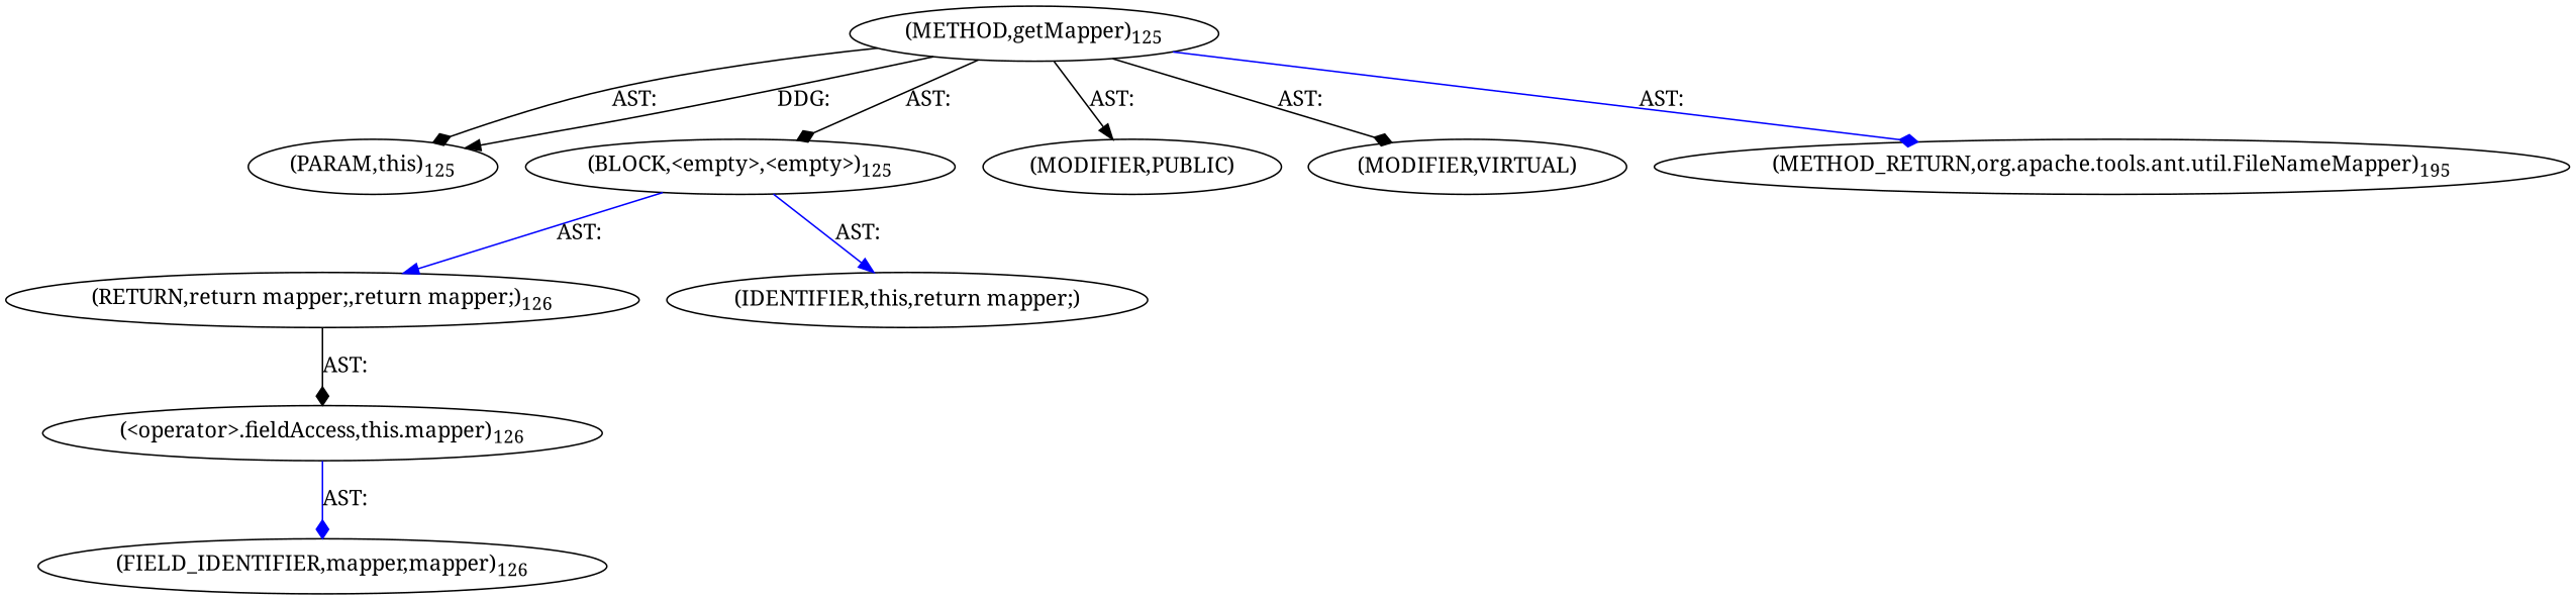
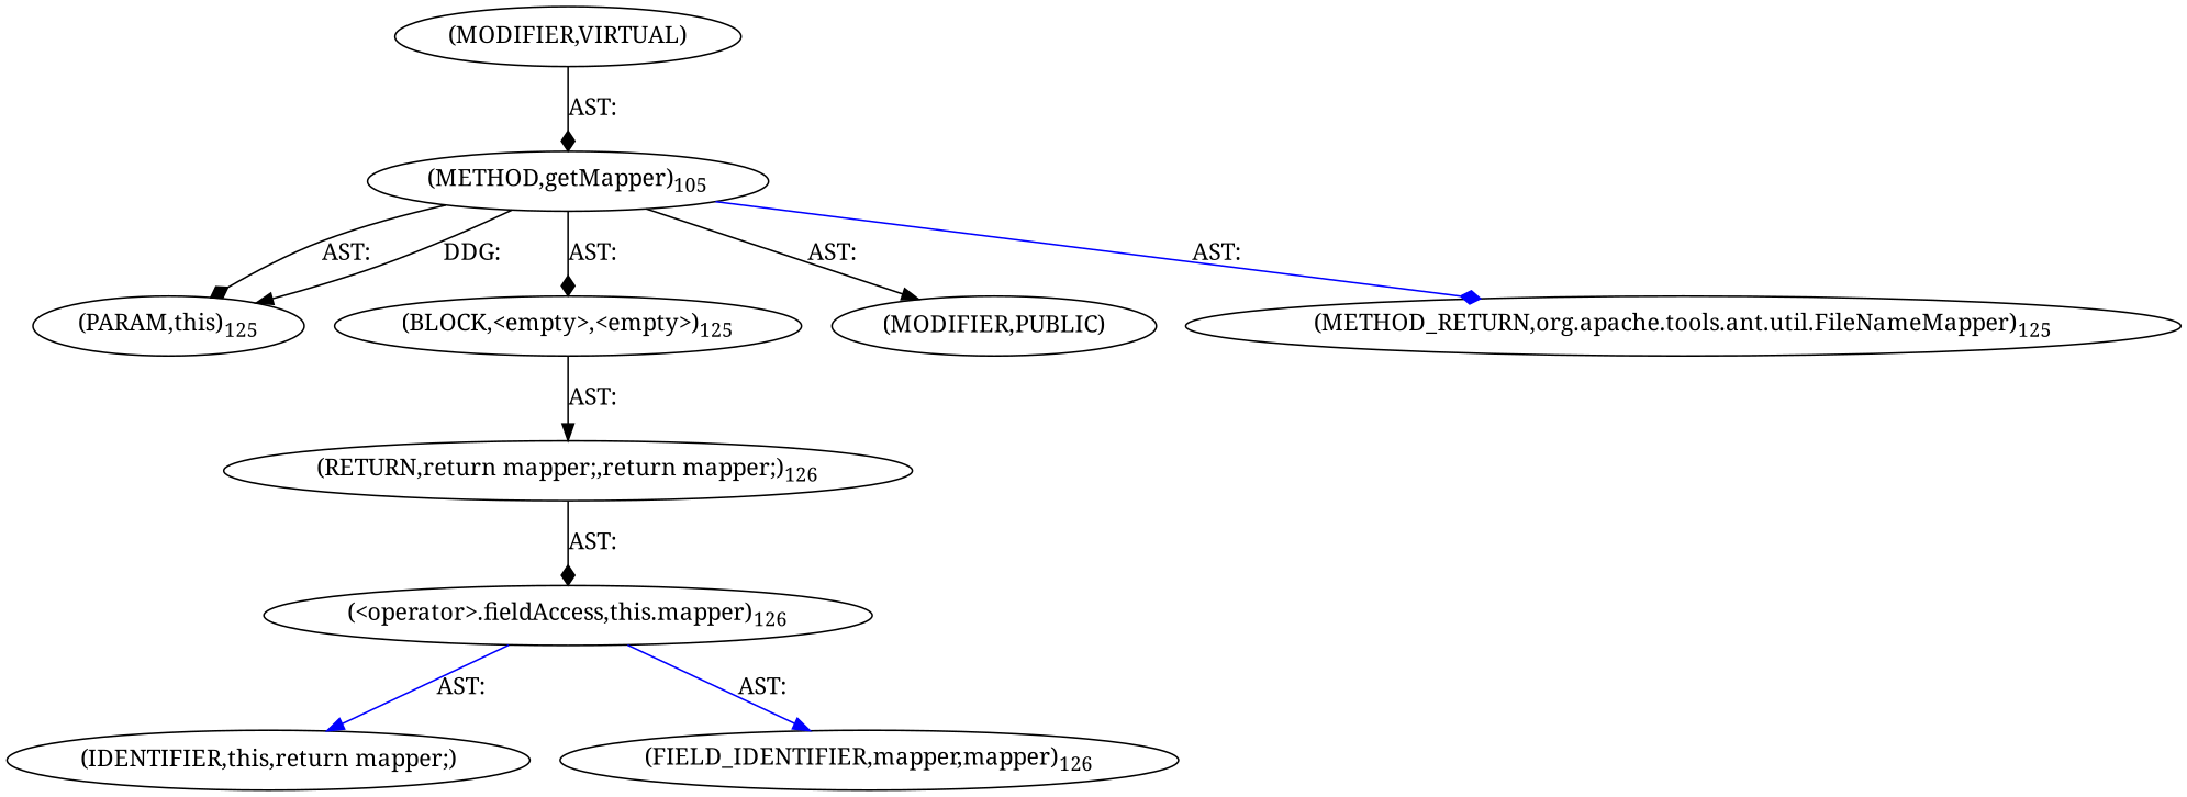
  digraph {
    fontname="Noto Serif"
    node [fontname="Noto Serif"]
    edge [arrowhead=diamond color=black fontname="Noto Serif"]
-   n1 [label=<(METHOD,getMapper)<SUB>125</SUB>>]
+   n1 [label=<(METHOD,getMapper)<SUB>105</SUB>>]
    n2 [label=<(PARAM,this)<SUB>125</SUB>>]
    n3 [label=<(BLOCK,&lt;empty&gt;,&lt;empty&gt;)<SUB>125</SUB>>]
    n4 [label=<(MODIFIER,PUBLIC)>]
    n5 [label=<(MODIFIER,VIRTUAL)>]
-   n6 [label=<(METHOD_RETURN,org.apache.tools.ant.util.FileNameMapper)<SUB>195</SUB>>]
+   n6 [label=<(METHOD_RETURN,org.apache.tools.ant.util.FileNameMapper)<SUB>125</SUB>>]
    n7 [label=<(RETURN,return mapper;,return mapper;)<SUB>126</SUB>>]
    n8 [label=<(&lt;operator&gt;.fieldAccess,this.mapper)<SUB>126</SUB>>]
    n9 [label=<(IDENTIFIER,this,return mapper;)>]
    n10 [label=<(FIELD_IDENTIFIER,mapper,mapper)<SUB>126</SUB>>]
    n1 -> n2 [label="AST: "]
    n1 -> n2 [arrowhead=normal label="DDG: "]
    n1 -> n3 [label="AST: "]
    n1 -> n4 [arrowhead=normal label="AST: "]
-   n1 -> n5 [label="AST: "]
+   n5 -> n1 [label="AST: "]
    n1 -> n6 [color=blue label="AST: "]
-   n3 -> n7 [arrowhead=normal color=blue label="AST: "]
+   n3 -> n7 [arrowhead=normal label="AST: "]
    n7 -> n8 [label="AST: "]
-   n3 -> n9 [arrowhead=normal color=blue label="AST: "]
-   n8 -> n10 [color=blue label="AST: "]
+   n8 -> n9 [arrowhead=normal color=blue label="AST: "]
+   n8 -> n10 [arrowhead=normal color=blue label="AST: "]
  }
